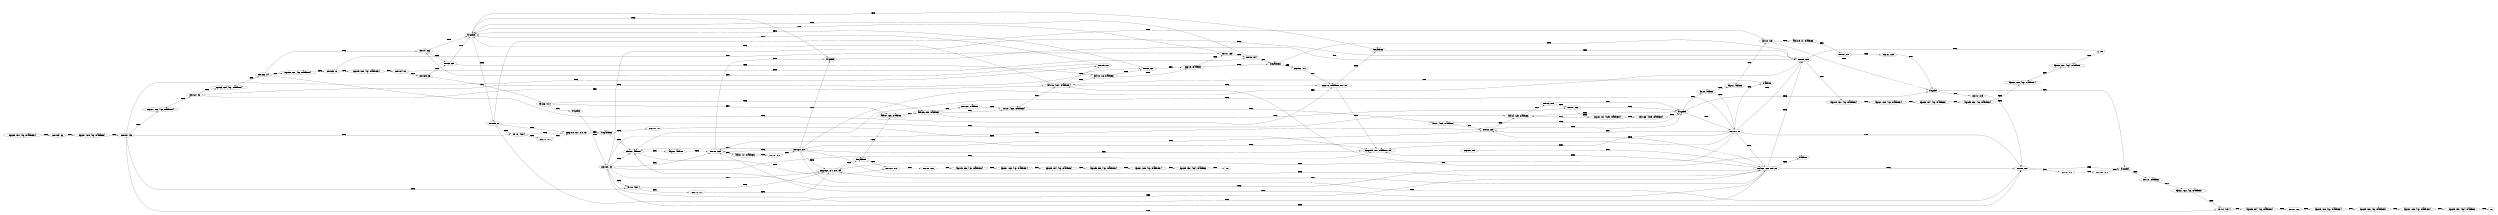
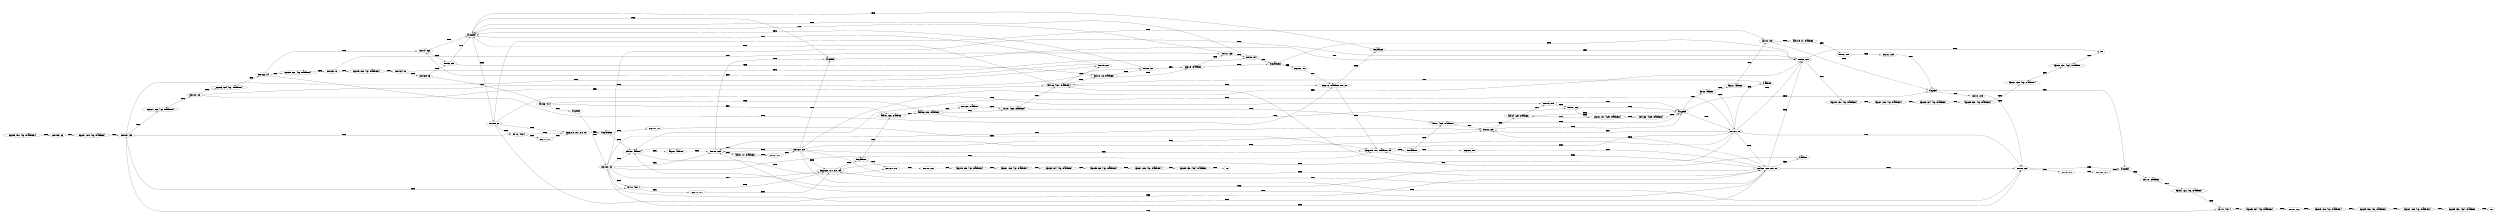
  digraph {
    rankdir=LR
    n1 [label="stp x29 , x30 , [ sp , #- address ]!"]
    n2 [label="mov x29 , sp"]
    n3 [label="stp x27 , x28 , [ sp , # address ]"]
    n4 [label="mov x27 , x5"]
    n5 [label="stp x21 , x22 , [ sp , # address ]"]
    n6 [label="ldr w0 , [ x27 ]"]
    n7 [label="ldr w0 , [ x27 ]"]
    n8 [label="str w0 , [ x27 ]"]
    n9 [label="mov x5 , x27"]
    n10 [label="mov x21 , x2"]
    n11 [label="ccmp x20 , # 0 , # 0 , ne"]
    n12 [label="cmp w0 , # 0"]
    n13 [label="ccmp x19 , # 0 , # 0 , ne"]
    n14 [label="cmp w0 , # 0"]
    n15 [label="ldp x23 , x24 , [ sp , # address ]"]
    n16 [label="mov x4 , x22"]
    n17 [label="bl symbol"]
    n18 [label="stp x23 , x24 , [ sp , # address ]"]
    n19 [label="ldrb w6 , [ x21 , # address ]"]
    n20 [label="mov x2 , x21"]
    n21 [label="mov x22 , x4"]
    n22 [label="ccmp w6 , # address , # 0 , ne"]
    n23 [label="and w8 , w6 , # address"]
    n24 [label="cmp w8 , # address"]
    n25 [label="stp x25 , x26 , [ sp , # address ]"]
    n26 [label="mov x23 , x1"]
    n27 [label="ccmp x19 , # 0 , # address , ne"]
    n28 [label="b.eq address"]
    n29 [label="mov x3 , x25"]
    n30 [label="stp x19 , x20 , [ sp , # address ]"]
    n31 [label="mov x1 , x23"]
    n32 [label="mov x24 , x0"]
    n33 [label="mov x0 , x24"]
    n34 [label="mov x25 , x3"]
    n35 [label="ldr x26 , [ x1 ]"]
    n36 [label="b.eq address"]
    n37 [label="bl symbol"]
    n38 [label="add x0 , x26 , # address"]
    n39 [label="add x26 , x26 , # address"]
    n40 [label="mov x20 , x0"]
    n41 [label="str x0 , [ x29 , # address ]"]
    n42 [label="mov w28 , # address"]
    n43 [label="mov x0 , x26"]
    n44 [label="mov x0 , x20"]
    n45 [label="cbz x20 , address"]
    n46 [label="mov x0 , x20"]
    n47 [label="mov x2 , x20"]
    n48 [label="csel x20 , x20 , x19 , ne"]
    n49 [label="mov x0 , x20"]
    n50 [label="b.eq address"]
    n51 [label="ldp x19 , x20 , [ sp , # address ]"]
    n52 [label=ret]
    n53 [label="mov x20 , # 0"]
    n54 [label="adrp x1 , address"]
+   n55 [label="b.ne address"]
    n56 [label="bl symbol"]
    n57 [label="add x1 , x1 , # address"]
    n58 [label="bl symbol"]
    n59 [label="add x4 , x29 , # address"]
    n60 [label="b address"]
    n61 [label="bl symbol"]
    n62 [label="mov x2 , # 0"]
    n63 [label="mov x0 , x20"]
    n64 [label="ldp x19 , x20 , [ sp , # address ]"]
    n65 [label="ldr x1 , [ x29 , # address ]"]
    n66 [label="ldp x21 , x22 , [ sp , # address ]"]
    n67 [label="ldp x23 , x24 , [ sp , # address ]"]
    n68 [label="ldp x25 , x26 , [ sp , # address ]"]
    n69 [label="ldp x27 , x28 , [ sp , # address ]"]
    n70 [label="ldp x29 , x30 , [ sp ] , # address"]
    n71 [label=ret]
    n72 [label="stp xzr , xzr , [ x29 , # address ]"]
    n73 [label="mov x19 , x0"]
    n74 [label="ldp x21 , x22 , [ sp , # address ]"]
    n75 [label="ldp x23 , x24 , [ sp , # address ]"]
    n76 [label="ldp x25 , x26 , [ sp , # address ]"]
    n77 [label="ldp x27 , x28 , [ sp , # address ]"]
    n78 [label="ldp x29 , x30 , [ sp ] , # address"]
    n79 [label="cmp x22 , # 0"]
    n80 [label="mov x3 , x19"]
    n81 [label="mov x0 , x19"]
    n82 [label="b.eq address"]
    n83 [label="bl symbol"]
    n84 [label="add x19 , x1 , # address"]
    n85 [label="cmp x20 , # 0"]
    n86 [label="cmp x20 , # 0"]
    n87 [label="cbz x0 , address"]
    n88 [label="mov x20 , x0"]
    n89 [label="mov x2 , # 0"]
    n90 [label="mov x20 , # 0"]
    n91 [label="strb w28 , [ x29 , # address ]"]
    n92 [label="adrp x1 , address"]
    n93 [label="b address"]
    n94 [label="mov x1 , x19"]
    n95 [label="mov x2 , # 0"]
    n96 [label="mov x1 , x19"]
    n97 [label="mov w0 , # address"]
    n98 [label="mov x20 , # 0"]
    n99 [label="ldp x21 , x22 , [ sp , # address ]"]
    n100 [label="mov x0 , x20"]
    n101 [label="ldp x19 , x20 , [ sp , # address ]"]
    n102 [label="ldp x25 , x26 , [ sp , # address ]"]
    n103 [label="ldp x27 , x28 , [ sp , # address ]"]
    n104 [label="ldp x29 , x30 , [ sp ] , # address"]
    n105 [label=ret]
    n1 -> n2 [label=CFG]
    n2 -> n3 [label=DFG]
    n3 -> n4 [label=CFG]
    n4 -> n5 [label=CFG]
    n4 -> n6 [label=DFG]
    n4 -> n7 [label=DFG]
    n4 -> n8 [label=DFG]
    n4 -> n9 [label=DFG]
    n5 -> n10 [label=CFG]
    n6 -> n11 [label=DFG]
    n6 -> n12 [label=CFG]
    n7 -> n13 [label=DFG]
    n7 -> n14 [label=CFG]
    n8 -> n15 [label=CFG]
    n9 -> n16 [label=CFG]
    n9 -> n17 [label=DFG]
    n10 -> n18 [label=CFG]
    n10 -> n19 [label=DFG]
    n10 -> n20 [label=DFG]
    n11 -> n50 [label=DFG]
    n12 -> n11 [label=CFG]
    n13 -> n82 [label=DFG]
    n14 -> n13 [label=CFG]
    n15 -> n100 [label=CFG]
    n16 -> n17 [label=DFG]
    n16 -> n29 [label=CFG]
    n17 -> n56 [label=DFG]
    n17 -> n73 [label=DFG]
    n18 -> n21 [label=CFG]
    n19 -> n9 [label=CFG]
    n19 -> n17 [label=DFG]
    n19 -> n22 [label=DFG]
    n19 -> n23 [label=DFG]
    n20 -> n17 [label=DFG]
    n20 -> n24 [label=CFG]
    n21 -> n16 [label=DFG]
    n21 -> n22 [label=DFG]
    n21 -> n25 [label=CFG]
    n22 -> n27 [label=DFG]
    n22 -> n28 [label=DFG]
    n23 -> n20 [label=CFG]
    n23 -> n24 [label=DFG]
    n24 -> n31 [label=CFG]
    n24 -> n36 [label=DFG]
    n25 -> n26 [label=CFG]
    n26 -> n30 [label=CFG]
    n26 -> n31 [label=DFG]
+   n27 -> n55 [label=DFG]
    n28 -> n17 [label=CFG]
    n28 -> n44 [label=CFG]
    n29 -> n17 [label=DFG]
    n29 -> n23 [label=CFG]
    n30 -> n32 [label=CFG]
    n31 -> n17 [label=DFG]
    n31 -> n33 [label=CFG]
    n32 -> n33 [label=DFG]
    n32 -> n34 [label=CFG]
    n33 -> n17 [label=DFG]
    n33 -> n36 [label=CFG]
    n34 -> n29 [label=DFG]
    n34 -> n35 [label=CFG]
    n35 -> n37 [label=CFG]
    n35 -> n38 [label=DFG]
    n35 -> n39 [label=DFG]
    n36 -> n44 [label=CFG]
    n36 -> n79 [label=CFG]
    n37 -> n40 [label=DFG]
    n38 -> n39 [label=CFG]
    n39 -> n41 [label=DFG]
    n39 -> n42 [label=CFG]
    n39 -> n43 [label=DFG]
    n40 -> n6 [label=CFG]
    n40 -> n11 [label=DFG]
    n40 -> n27 [label=DFG]
    n40 -> n44 [label=DFG]
    n40 -> n45 [label=DFG]
    n40 -> n46 [label=DFG]
    n40 -> n47 [label=DFG]
    n40 -> n48 [label=DFG]
    n40 -> n49 [label=DFG]
    n41 -> n19 [label=CFG]
    n41 -> n65 [label=DFG]
    n42 -> n41 [label=CFG]
    n43 -> n58 [label=DFG]
    n43 -> n72 [label=DFG]
    n44 -> n51 [label=CFG]
    n44 -> n52 [label=DFG]
    n45 -> n53 [label=CFG]
    n45 -> n54 [label=CFG]
    n46 -> n56 [label=DFG]
    n46 -> n57 [label=CFG]
    n47 -> n58 [label=DFG]
    n47 -> n59 [label=CFG]
    n48 -> n11 [label=DFG]
    n48 -> n27 [label=DFG]
    n48 -> n44 [label=DFG]
    n48 -> n45 [label=DFG]
    n48 -> n46 [label=DFG]
    n48 -> n47 [label=DFG]
    n48 -> n49 [label=DFG]
    n48 -> n60 [label=CFG]
    n49 -> n61 [label=DFG]
    n49 -> n62 [label=CFG]
    n50 -> n38 [label=CFG]
    n50 -> n53 [label=CFG]
    n51 -> n74 [label=CFG]
    n53 -> n63 [label=CFG]
    n54 -> n46 [label=CFG]
+   n55 -> n65 [label=CFG]
+   n55 -> n86 [label=CFG]
    n56 -> n44 [label=CFG]
    n57 -> n89 [label=CFG]
    n58 -> n83 [label=DFG]
    n58 -> n87 [label=DFG]
    n58 -> n88 [label=DFG]
    n59 -> n58 [label=DFG]
    n59 -> n80 [label=CFG]
    n60 -> n19 [label=CFG]
    n61 -> n97 [label=CFG]
    n62 -> n98 [label=CFG]
    n63 -> n64 [label=CFG]
    n64 -> n66 [label=CFG]
    n65 -> n47 [label=CFG]
    n65 -> n58 [label=DFG]
    n66 -> n67 [label=CFG]
    n67 -> n68 [label=CFG]
    n68 -> n69 [label=CFG]
    n69 -> n70 [label=CFG]
    n70 -> n71 [label=CFG]
    n72 -> n59 [label=DFG]
    n72 -> n91 [label=DFG]
    n73 -> n7 [label=CFG]
    n73 -> n13 [label=DFG]
    n73 -> n48 [label=DFG]
-   n73 -> n59 [label=DFG]
+   n73 -> n80 [label=DFG]
    n73 -> n81 [label=DFG]
    n74 -> n75 [label=CFG]
    n75 -> n76 [label=CFG]
    n76 -> n77 [label=CFG]
    n77 -> n78 [label=CFG]
    n78 -> n52 [label=CFG]
    n79 -> n22 [label=CFG]
    n80 -> n43 [label=CFG]
    n80 -> n58 [label=DFG]
    n81 -> n83 [label=DFG]
    n81 -> n84 [label=CFG]
    n82 -> n45 [label=CFG]
    n82 -> n85 [label=CFG]
    n83 -> n61 [label=DFG]
    n83 -> n94 [label=CFG]
    n84 -> n95 [label=CFG]
    n85 -> n27 [label=CFG]
    n86 -> n48 [label=CFG]
    n87 -> n88 [label=CFG]
    n87 -> n92 [label=CFG]
    n88 -> n11 [label=DFG]
    n88 -> n27 [label=DFG]
    n88 -> n44 [label=DFG]
    n88 -> n45 [label=DFG]
    n88 -> n46 [label=DFG]
    n88 -> n47 [label=DFG]
    n88 -> n48 [label=DFG]
    n88 -> n49 [label=DFG]
    n88 -> n93 [label=CFG]
    n89 -> n90 [label=CFG]
    n90 -> n11 [label=DFG]
    n90 -> n27 [label=DFG]
    n90 -> n44 [label=DFG]
    n90 -> n45 [label=DFG]
    n90 -> n46 [label=DFG]
    n90 -> n47 [label=DFG]
    n90 -> n48 [label=DFG]
    n90 -> n49 [label=DFG]
    n90 -> n56 [label=CFG]
    n91 -> n58 [label=CFG]
    n92 -> n81 [label=CFG]
    n93 -> n19 [label=CFG]
    n94 -> n49 [label=CFG]
    n95 -> n96 [label=CFG]
    n96 -> n83 [label=CFG]
    n97 -> n99 [label=CFG]
    n98 -> n61 [label=CFG]
    n99 -> n8 [label=CFG]
    n100 -> n101 [label=CFG]
    n101 -> n102 [label=CFG]
    n102 -> n103 [label=CFG]
    n103 -> n104 [label=CFG]
    n104 -> n105 [label=CFG]
  }
